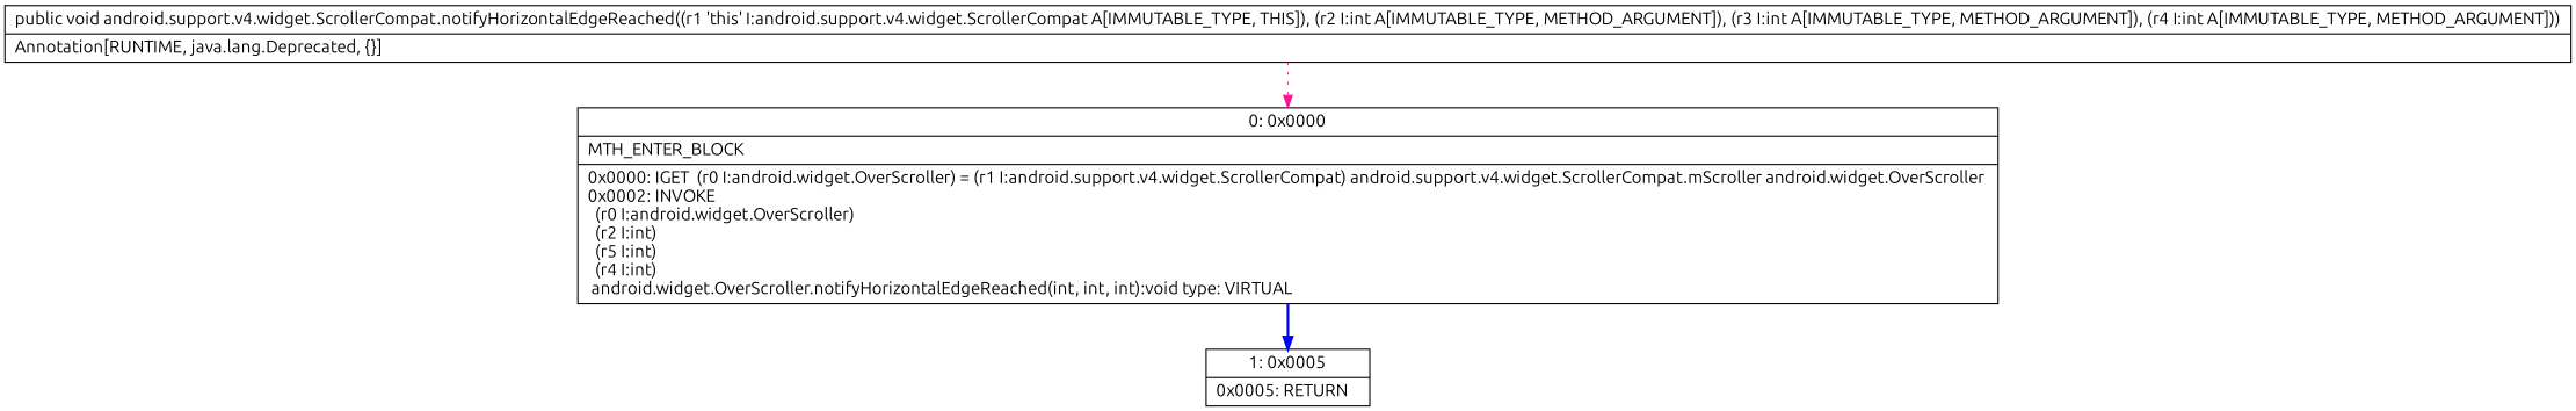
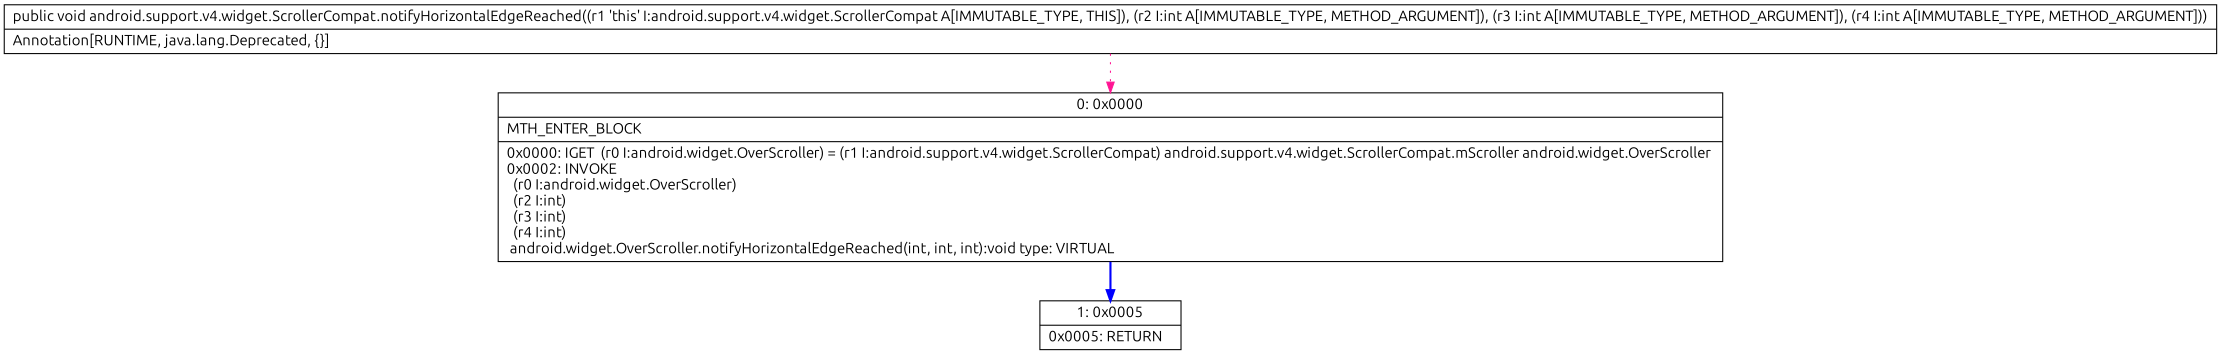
  digraph {
    fontname=Ubuntu
    node [shape=record fontname=Ubuntu]
    edge [fontname=Ubuntu]
-   n1 [label="{0\:\ 0x0000|MTH_ENTER_BLOCK\l|0x0000: IGET  (r0 I:android.widget.OverScroller) = (r1 I:android.support.v4.widget.ScrollerCompat) android.support.v4.widget.ScrollerCompat.mScroller android.widget.OverScroller \l0x0002: INVOKE  \l  (r0 I:android.widget.OverScroller)\l  (r2 I:int)\l  (r5 I:int)\l  (r4 I:int)\l android.widget.OverScroller.notifyHorizontalEdgeReached(int, int, int):void type: VIRTUAL \l}"]
+   n1 [label="{0\:\ 0x0000|MTH_ENTER_BLOCK\l|0x0000: IGET  (r0 I:android.widget.OverScroller) = (r1 I:android.support.v4.widget.ScrollerCompat) android.support.v4.widget.ScrollerCompat.mScroller android.widget.OverScroller \l0x0002: INVOKE  \l  (r0 I:android.widget.OverScroller)\l  (r2 I:int)\l  (r3 I:int)\l  (r4 I:int)\l android.widget.OverScroller.notifyHorizontalEdgeReached(int, int, int):void type: VIRTUAL \l}"]
    n2 [label="{1\:\ 0x0005|0x0005: RETURN   \l}"]
    n3 [label="{public void android.support.v4.widget.ScrollerCompat.notifyHorizontalEdgeReached((r1 'this' I:android.support.v4.widget.ScrollerCompat A[IMMUTABLE_TYPE, THIS]), (r2 I:int A[IMMUTABLE_TYPE, METHOD_ARGUMENT]), (r3 I:int A[IMMUTABLE_TYPE, METHOD_ARGUMENT]), (r4 I:int A[IMMUTABLE_TYPE, METHOD_ARGUMENT]))  | Annotation[RUNTIME, java.lang.Deprecated, \{\}]\l}"]
    n1 -> n2 [color=blue style=bold]
    n3 -> n1 [color=deeppink style=dotted]
  }
